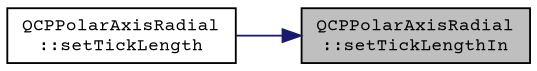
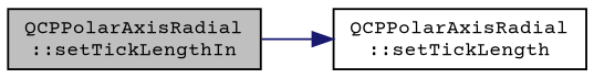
  digraph {
    rankdir=RL
    fontname="Courier Prime"
    node [color=black fontname="Courier Prime" fontsize=10 shape=record style=filled]
    n1 [fillcolor=grey75 fontcolor=black height=0.2 label="QCPPolarAxisRadial\l::setTickLengthIn" width=0.4]
    n2 [fillcolor=white height=0.2 label="QCPPolarAxisRadial\l::setTickLength" width=0.4]
-   n1 -> n2 [color=midnightblue dir=back fontname="Courier Prime" fontsize=10 labelfontname=Helvetica labelfontsize=10 style=solid]
+   n2 -> n1 [color=midnightblue dir=back fontname="Courier Prime" fontsize=10 labelfontname=Helvetica labelfontsize=10 style=solid]
  }
